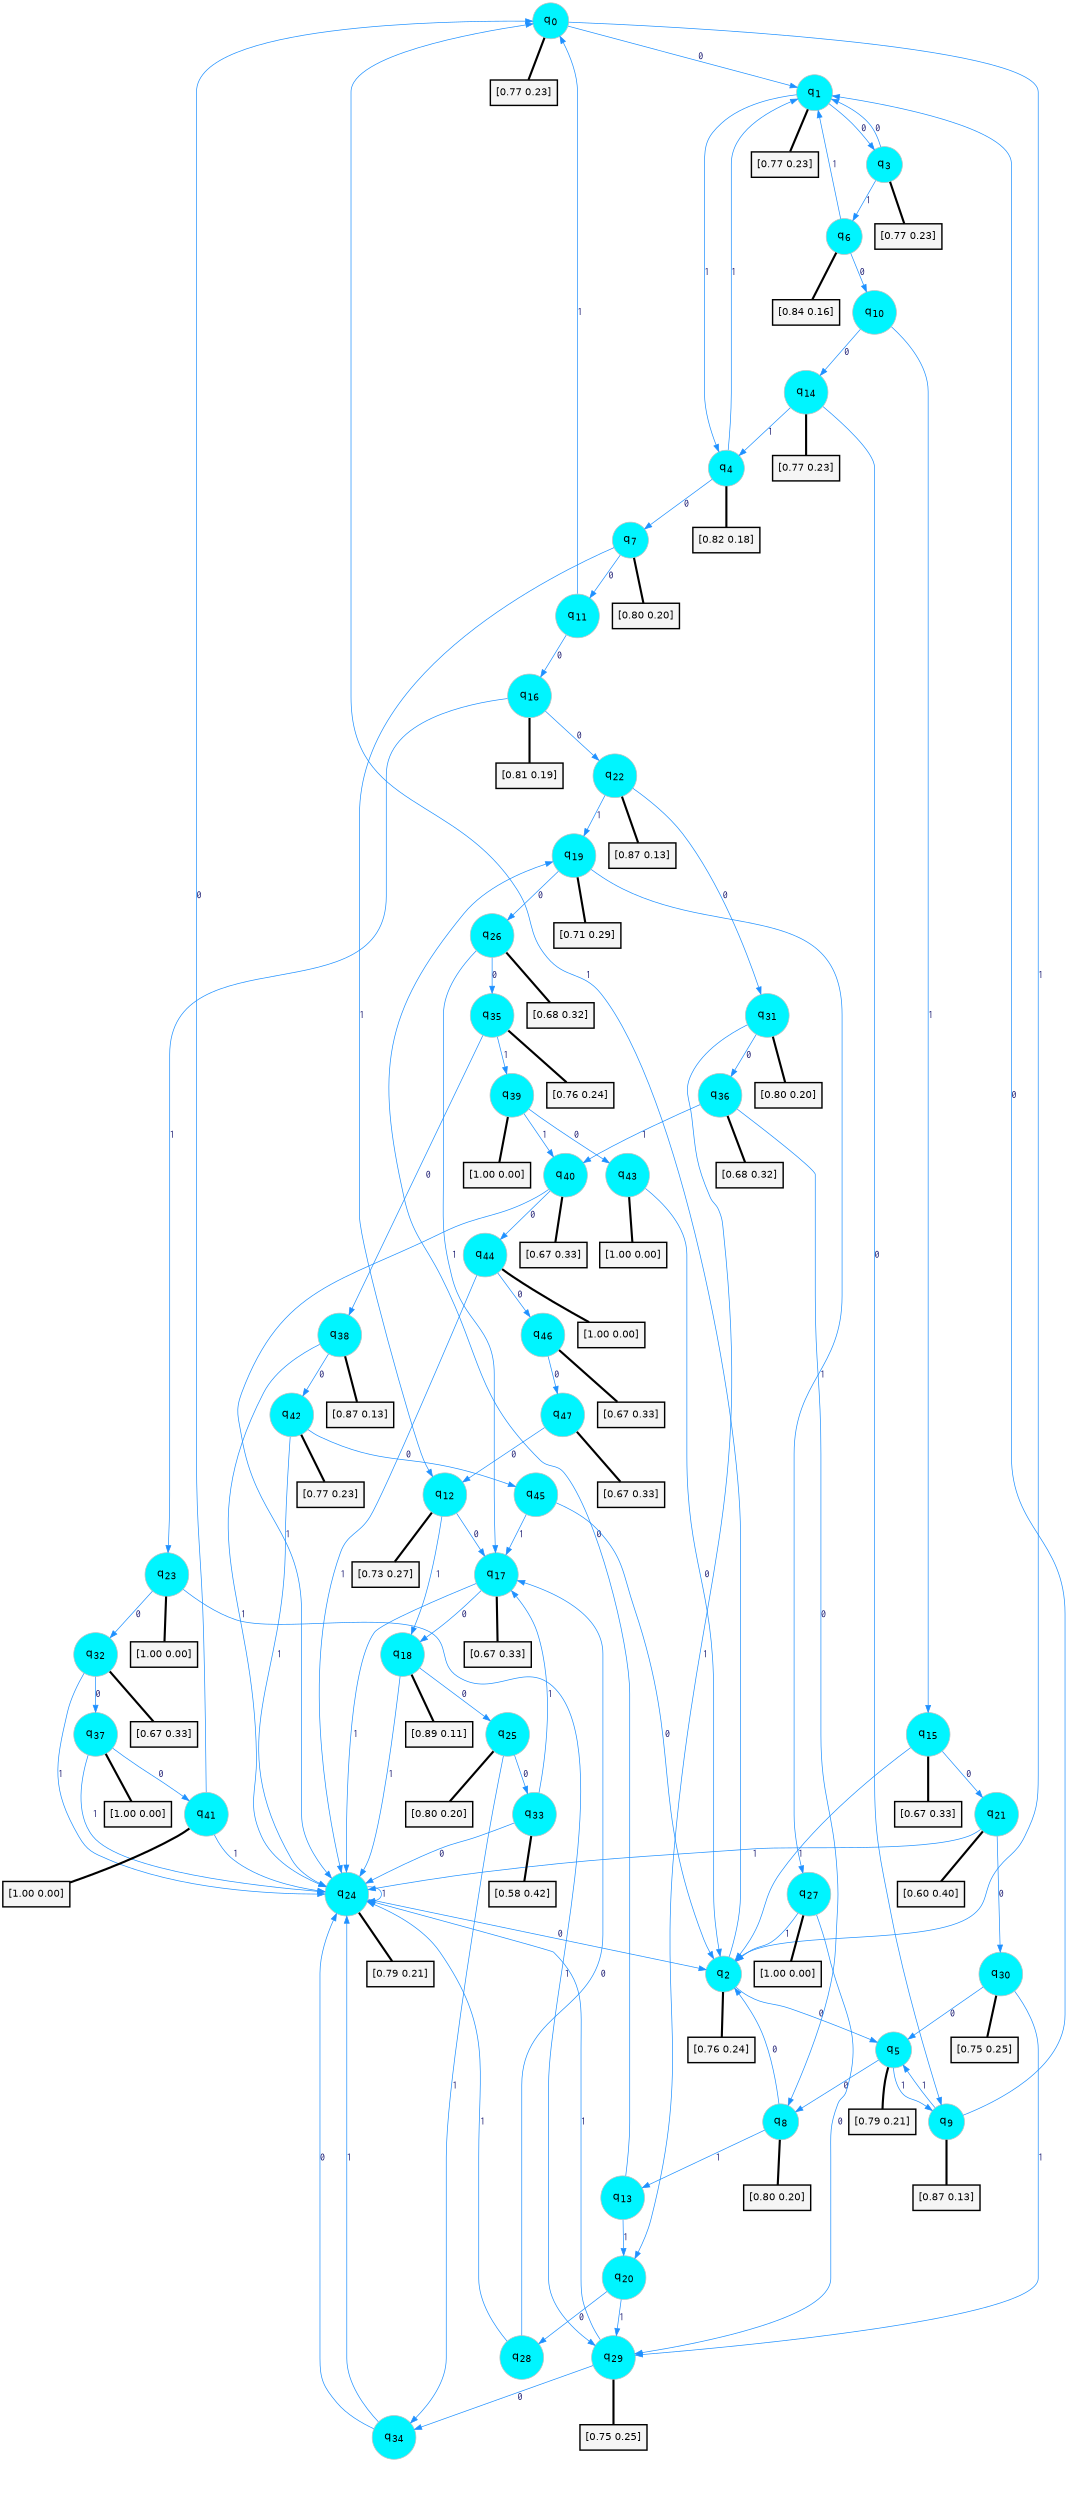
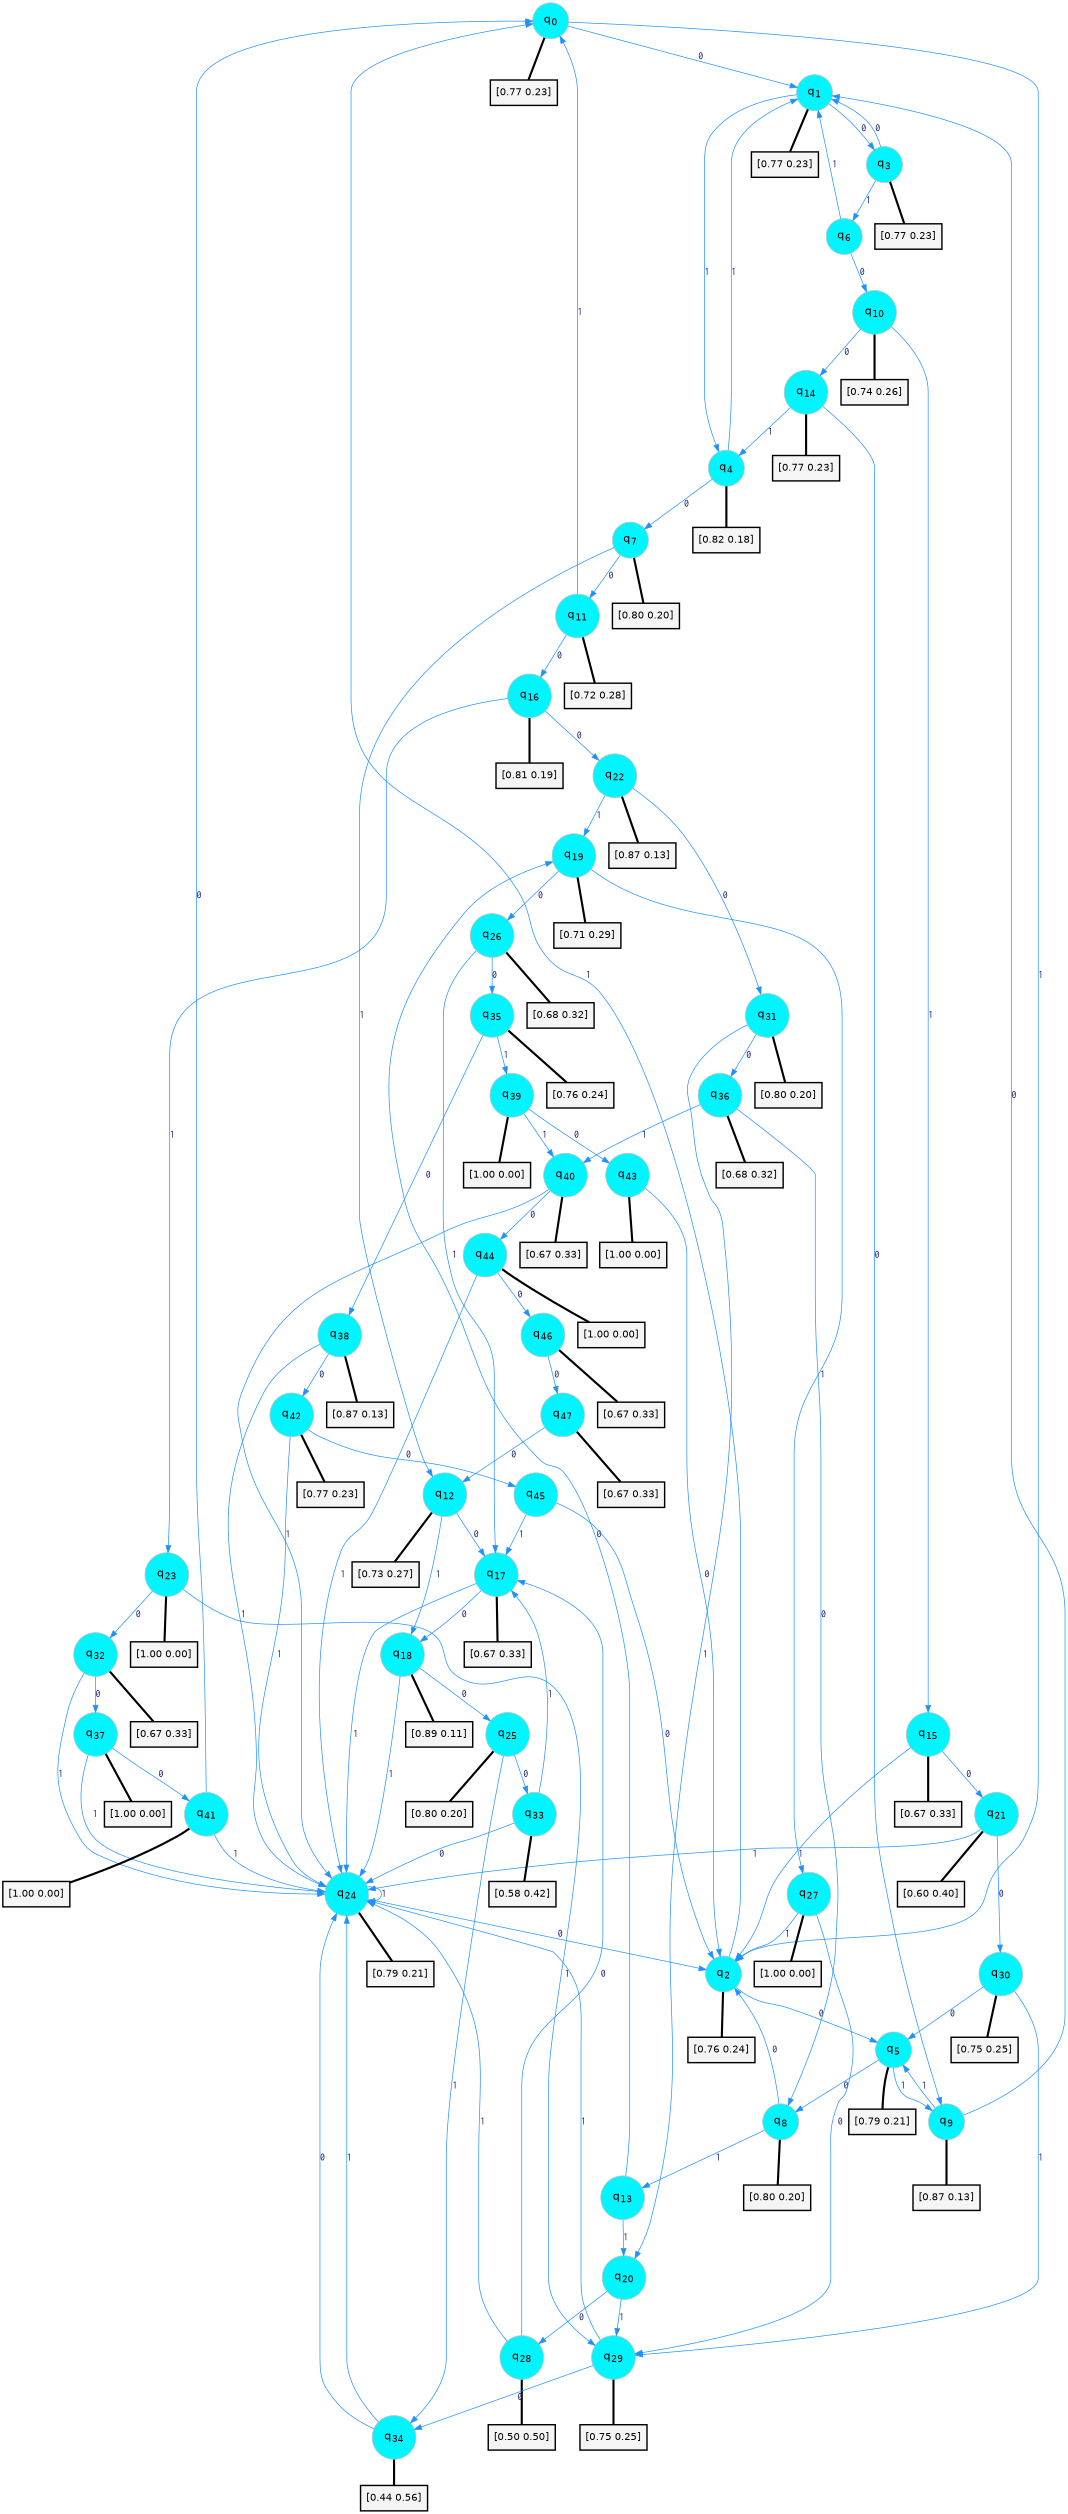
  digraph {
    rankdir=TD
    node [color=gray fillcolor=turquoise1 fontcolor=black fontname=Helvetica fontsize=16 fontweight=bold shape=circle style=filled]
    edge [arrowsize=1 color=dodgerblue1 fontcolor=midnightblue fontname=courier fontweight=bold penwidth=1 style=solid weight=20]
    n1 [label=<q<SUB>0</SUB>>]
    n2 [label=<q<SUB>1</SUB>>]
    n3 [label=<q<SUB>2</SUB>>]
    n4 [color=black fillcolor=whitesmoke fontsize=14 label="[0.77 0.23]" penwidth=2 shape=box]
    n5 [label=<q<SUB>3</SUB>>]
    n6 [label=<q<SUB>4</SUB>>]
    n7 [color=black fillcolor=whitesmoke fontsize=14 label="[0.77 0.23]" penwidth=2 shape=box]
    n8 [label=<q<SUB>5</SUB>>]
    n9 [color=black fillcolor=whitesmoke fontsize=14 label="[0.76 0.24]" penwidth=2 shape=box]
    n10 [label=<q<SUB>6</SUB>>]
    n11 [color=black fillcolor=whitesmoke fontsize=14 label="[0.77 0.23]" penwidth=2 shape=box]
    n12 [label=<q<SUB>7</SUB>>]
    n13 [color=black fillcolor=whitesmoke fontsize=14 label="[0.82 0.18]" penwidth=2 shape=box]
    n14 [label=<q<SUB>8</SUB>>]
    n15 [label=<q<SUB>9</SUB>>]
    n16 [color=black fillcolor=whitesmoke fontsize=14 label="[0.79 0.21]" penwidth=2 shape=box]
    n17 [label=<q<SUB>10</SUB>>]
-   n18 [color=black fillcolor=whitesmoke fontsize=14 label="[0.84 0.16]" penwidth=2 shape=box]
    n19 [label=<q<SUB>11</SUB>>]
    n20 [label=<q<SUB>12</SUB>>]
    n21 [color=black fillcolor=whitesmoke fontsize=14 label="[0.80 0.20]" penwidth=2 shape=box]
    n22 [label=<q<SUB>13</SUB>>]
    n23 [color=black fillcolor=whitesmoke fontsize=14 label="[0.80 0.20]" penwidth=2 shape=box]
    n24 [color=black fillcolor=whitesmoke fontsize=14 label="[0.87 0.13]" penwidth=2 shape=box]
    n25 [label=<q<SUB>14</SUB>>]
    n26 [label=<q<SUB>15</SUB>>]
+   n27 [color=black fillcolor=whitesmoke fontsize=14 label="[0.74 0.26]" penwidth=2 shape=box]
    n28 [label=<q<SUB>16</SUB>>]
+   n29 [color=black fillcolor=whitesmoke fontsize=14 label="[0.72 0.28]" penwidth=2 shape=box]
    n30 [label=<q<SUB>17</SUB>>]
    n31 [label=<q<SUB>18</SUB>>]
    n32 [color=black fillcolor=whitesmoke fontsize=14 label="[0.73 0.27]" penwidth=2 shape=box]
    n33 [label=<q<SUB>19</SUB>>]
    n34 [label=<q<SUB>20</SUB>>]
    n35 [color=black fillcolor=whitesmoke fontsize=14 label="[0.77 0.23]" penwidth=2 shape=box]
    n36 [label=<q<SUB>21</SUB>>]
    n37 [color=black fillcolor=whitesmoke fontsize=14 label="[0.67 0.33]" penwidth=2 shape=box]
    n38 [label=<q<SUB>22</SUB>>]
    n39 [label=<q<SUB>23</SUB>>]
    n40 [color=black fillcolor=whitesmoke fontsize=14 label="[0.81 0.19]" penwidth=2 shape=box]
    n41 [label=<q<SUB>24</SUB>>]
    n42 [color=black fillcolor=whitesmoke fontsize=14 label="[0.67 0.33]" penwidth=2 shape=box]
    n43 [label=<q<SUB>25</SUB>>]
    n44 [color=black fillcolor=whitesmoke fontsize=14 label="[0.89 0.11]" penwidth=2 shape=box]
    n45 [label=<q<SUB>26</SUB>>]
    n46 [label=<q<SUB>27</SUB>>]
    n47 [color=black fillcolor=whitesmoke fontsize=14 label="[0.71 0.29]" penwidth=2 shape=box]
    n48 [label=<q<SUB>28</SUB>>]
    n49 [label=<q<SUB>29</SUB>>]
    n50 [label=<q<SUB>30</SUB>>]
    n51 [color=black fillcolor=whitesmoke fontsize=14 label="[0.60 0.40]" penwidth=2 shape=box]
    n52 [label=<q<SUB>31</SUB>>]
    n53 [color=black fillcolor=whitesmoke fontsize=14 label="[0.87 0.13]" penwidth=2 shape=box]
    n54 [label=<q<SUB>32</SUB>>]
    n55 [color=black fillcolor=whitesmoke fontsize=14 label="[1.00 0.00]" penwidth=2 shape=box]
    n56 [color=black fillcolor=whitesmoke fontsize=14 label="[0.79 0.21]" penwidth=2 shape=box]
    n57 [label=<q<SUB>33</SUB>>]
    n58 [label=<q<SUB>34</SUB>>]
    n59 [color=black fillcolor=whitesmoke fontsize=14 label="[0.80 0.20]" penwidth=2 shape=box]
    n60 [label=<q<SUB>35</SUB>>]
    n61 [color=black fillcolor=whitesmoke fontsize=14 label="[0.68 0.32]" penwidth=2 shape=box]
    n62 [color=black fillcolor=whitesmoke fontsize=14 label="[1.00 0.00]" penwidth=2 shape=box]
+   n63 [color=black fillcolor=whitesmoke fontsize=14 label="[0.50 0.50]" penwidth=2 shape=box]
    n64 [color=black fillcolor=whitesmoke fontsize=14 label="[0.75 0.25]" penwidth=2 shape=box]
    n65 [color=black fillcolor=whitesmoke fontsize=14 label="[0.75 0.25]" penwidth=2 shape=box]
    n66 [label=<q<SUB>36</SUB>>]
    n67 [color=black fillcolor=whitesmoke fontsize=14 label="[0.80 0.20]" penwidth=2 shape=box]
    n68 [label=<q<SUB>37</SUB>>]
    n69 [color=black fillcolor=whitesmoke fontsize=14 label="[0.67 0.33]" penwidth=2 shape=box]
    n70 [color=black fillcolor=whitesmoke fontsize=14 label="[0.58 0.42]" penwidth=2 shape=box]
+   n71 [color=black fillcolor=whitesmoke fontsize=14 label="[0.44 0.56]" penwidth=2 shape=box]
    n72 [label=<q<SUB>38</SUB>>]
    n73 [label=<q<SUB>39</SUB>>]
    n74 [color=black fillcolor=whitesmoke fontsize=14 label="[0.76 0.24]" penwidth=2 shape=box]
    n75 [label=<q<SUB>40</SUB>>]
    n76 [color=black fillcolor=whitesmoke fontsize=14 label="[0.68 0.32]" penwidth=2 shape=box]
    n77 [label=<q<SUB>41</SUB>>]
    n78 [color=black fillcolor=whitesmoke fontsize=14 label="[1.00 0.00]" penwidth=2 shape=box]
    n79 [label=<q<SUB>42</SUB>>]
    n80 [color=black fillcolor=whitesmoke fontsize=14 label="[0.87 0.13]" penwidth=2 shape=box]
    n81 [label=<q<SUB>43</SUB>>]
    n82 [color=black fillcolor=whitesmoke fontsize=14 label="[1.00 0.00]" penwidth=2 shape=box]
    n83 [label=<q<SUB>44</SUB>>]
    n84 [color=black fillcolor=whitesmoke fontsize=14 label="[0.67 0.33]" penwidth=2 shape=box]
    n85 [color=black fillcolor=whitesmoke fontsize=14 label="[1.00 0.00]" penwidth=2 shape=box]
    n86 [label=<q<SUB>45</SUB>>]
    n87 [color=black fillcolor=whitesmoke fontsize=14 label="[0.77 0.23]" penwidth=2 shape=box]
    n88 [color=black fillcolor=whitesmoke fontsize=14 label="[1.00 0.00]" penwidth=2 shape=box]
    n89 [label=<q<SUB>46</SUB>>]
    n90 [color=black fillcolor=whitesmoke fontsize=14 label="[1.00 0.00]" penwidth=2 shape=box]
    n91 [label=<q<SUB>47</SUB>>]
    n92 [color=black fillcolor=whitesmoke fontsize=14 label="[0.67 0.33]" penwidth=2 shape=box]
    n93 [color=black fillcolor=whitesmoke fontsize=14 label="[0.67 0.33]" penwidth=2 shape=box]
    n1 -> n2 [label=0]
    n1 -> n3 [label=1]
    n1 -> n4 [arrowhead=none color=black penwidth=3]
    n2 -> n5 [label=0]
    n2 -> n6 [label=1]
    n2 -> n7 [arrowhead=none color=black penwidth=3]
    n3 -> n1 [label=1]
    n3 -> n8 [label=0]
    n3 -> n9 [arrowhead=none color=black penwidth=3]
    n5 -> n2 [label=0]
    n5 -> n10 [label=1]
    n5 -> n11 [arrowhead=none color=black penwidth=3]
    n6 -> n2 [label=1]
    n6 -> n12 [label=0]
    n6 -> n13 [arrowhead=none color=black penwidth=3]
    n8 -> n14 [label=0]
    n8 -> n15 [label=1]
    n8 -> n16 [arrowhead=none color=black penwidth=3]
    n10 -> n2 [label=1]
    n10 -> n17 [label=0]
-   n10 -> n18 [arrowhead=none color=black penwidth=3]
    n12 -> n19 [label=0]
    n12 -> n20 [label=1]
    n12 -> n21 [arrowhead=none color=black penwidth=3]
    n14 -> n3 [label=0]
    n14 -> n22 [label=1]
    n14 -> n23 [arrowhead=none color=black penwidth=3]
    n15 -> n2 [label=0]
    n15 -> n8 [label=1]
    n15 -> n24 [arrowhead=none color=black penwidth=3]
    n17 -> n25 [label=0]
    n17 -> n26 [label=1]
+   n17 -> n27 [arrowhead=none color=black penwidth=3]
    n19 -> n1 [label=1]
    n19 -> n28 [label=0]
+   n19 -> n29 [arrowhead=none color=black penwidth=3]
    n20 -> n30 [label=0]
    n20 -> n31 [label=1]
    n20 -> n32 [arrowhead=none color=black penwidth=3]
    n22 -> n33 [label=0]
    n22 -> n34 [label=1]
    n25 -> n6 [label=1]
    n25 -> n15 [label=0]
    n25 -> n35 [arrowhead=none color=black penwidth=3]
    n26 -> n3 [label=1]
    n26 -> n36 [label=0]
    n26 -> n37 [arrowhead=none color=black penwidth=3]
    n28 -> n38 [label=0]
    n28 -> n39 [label=1]
    n28 -> n40 [arrowhead=none color=black penwidth=3]
    n30 -> n31 [label=0]
    n30 -> n41 [label=1]
    n30 -> n42 [arrowhead=none color=black penwidth=3]
    n31 -> n41 [label=1]
    n31 -> n43 [label=0]
    n31 -> n44 [arrowhead=none color=black penwidth=3]
    n33 -> n45 [label=0]
    n33 -> n46 [label=1]
    n33 -> n47 [arrowhead=none color=black penwidth=3]
    n34 -> n48 [label=0]
    n34 -> n49 [label=1]
    n36 -> n41 [label=1]
    n36 -> n50 [label=0]
    n36 -> n51 [arrowhead=none color=black penwidth=3]
    n38 -> n33 [label=1]
    n38 -> n52 [label=0]
    n38 -> n53 [arrowhead=none color=black penwidth=3]
    n39 -> n49 [label=1]
    n39 -> n54 [label=0]
    n39 -> n55 [arrowhead=none color=black penwidth=3]
    n41 -> n3 [label=0]
    n41 -> n41 [label=1]
    n41 -> n56 [arrowhead=none color=black penwidth=3]
    n43 -> n57 [label=0]
    n43 -> n58 [label=1]
    n43 -> n59 [arrowhead=none color=black penwidth=3]
    n45 -> n30 [label=1]
    n45 -> n60 [label=0]
    n45 -> n61 [arrowhead=none color=black penwidth=3]
    n46 -> n3 [label=1]
    n46 -> n49 [label=0]
    n46 -> n62 [arrowhead=none color=black penwidth=3]
    n48 -> n30 [label=0]
    n48 -> n41 [label=1]
+   n48 -> n63 [arrowhead=none color=black penwidth=3]
    n49 -> n41 [label=1]
    n49 -> n58 [label=0]
    n49 -> n64 [arrowhead=none color=black penwidth=3]
    n50 -> n8 [label=0]
    n50 -> n49 [label=1]
    n50 -> n65 [arrowhead=none color=black penwidth=3]
    n52 -> n34 [label=1]
    n52 -> n66 [label=0]
    n52 -> n67 [arrowhead=none color=black penwidth=3]
    n54 -> n41 [label=1]
    n54 -> n68 [label=0]
    n54 -> n69 [arrowhead=none color=black penwidth=3]
    n57 -> n30 [label=1]
    n57 -> n41 [label=0]
    n57 -> n70 [arrowhead=none color=black penwidth=3]
    n58 -> n41 [label=0]
    n58 -> n41 [label=1]
+   n58 -> n71 [arrowhead=none color=black penwidth=3]
    n60 -> n72 [label=0]
    n60 -> n73 [label=1]
    n60 -> n74 [arrowhead=none color=black penwidth=3]
    n66 -> n14 [label=0]
    n66 -> n75 [label=1]
    n66 -> n76 [arrowhead=none color=black penwidth=3]
    n68 -> n41 [label=1]
    n68 -> n77 [label=0]
    n68 -> n78 [arrowhead=none color=black penwidth=3]
    n72 -> n41 [label=1]
    n72 -> n79 [label=0]
    n72 -> n80 [arrowhead=none color=black penwidth=3]
    n73 -> n75 [label=1]
    n73 -> n81 [label=0]
    n73 -> n82 [arrowhead=none color=black penwidth=3]
    n75 -> n41 [label=1]
    n75 -> n83 [label=0]
    n75 -> n84 [arrowhead=none color=black penwidth=3]
    n77 -> n1 [label=0]
    n77 -> n41 [label=1]
    n77 -> n85 [arrowhead=none color=black penwidth=3]
    n79 -> n41 [label=1]
    n79 -> n86 [label=0]
    n79 -> n87 [arrowhead=none color=black penwidth=3]
    n81 -> n3 [label=0]
    n81 -> n88 [arrowhead=none color=black penwidth=3]
    n83 -> n41 [label=1]
    n83 -> n89 [label=0]
    n83 -> n90 [arrowhead=none color=black penwidth=3]
    n86 -> n3 [label=0]
    n86 -> n30 [label=1]
    n89 -> n91 [label=0]
    n89 -> n92 [arrowhead=none color=black penwidth=3]
    n91 -> n20 [label=0]
    n91 -> n93 [arrowhead=none color=black penwidth=3]
  }
